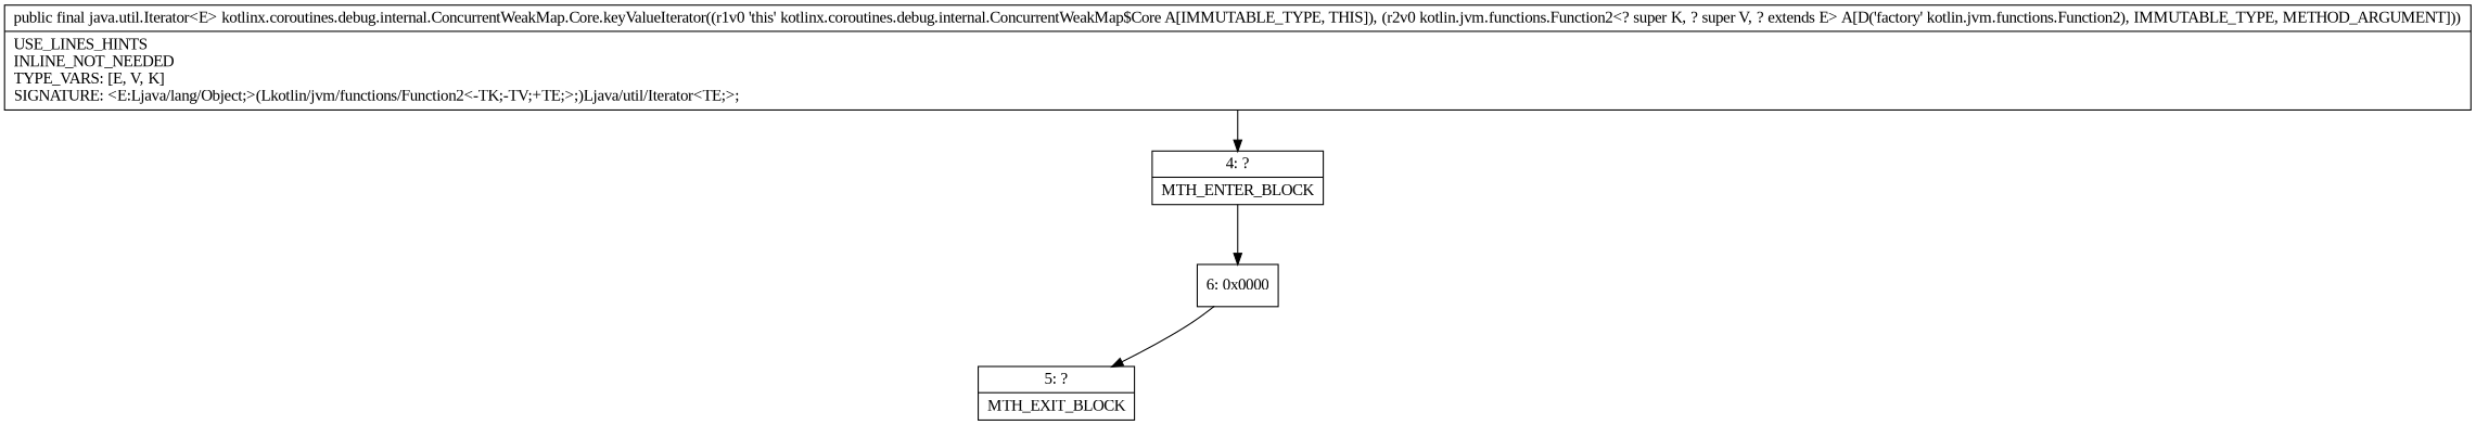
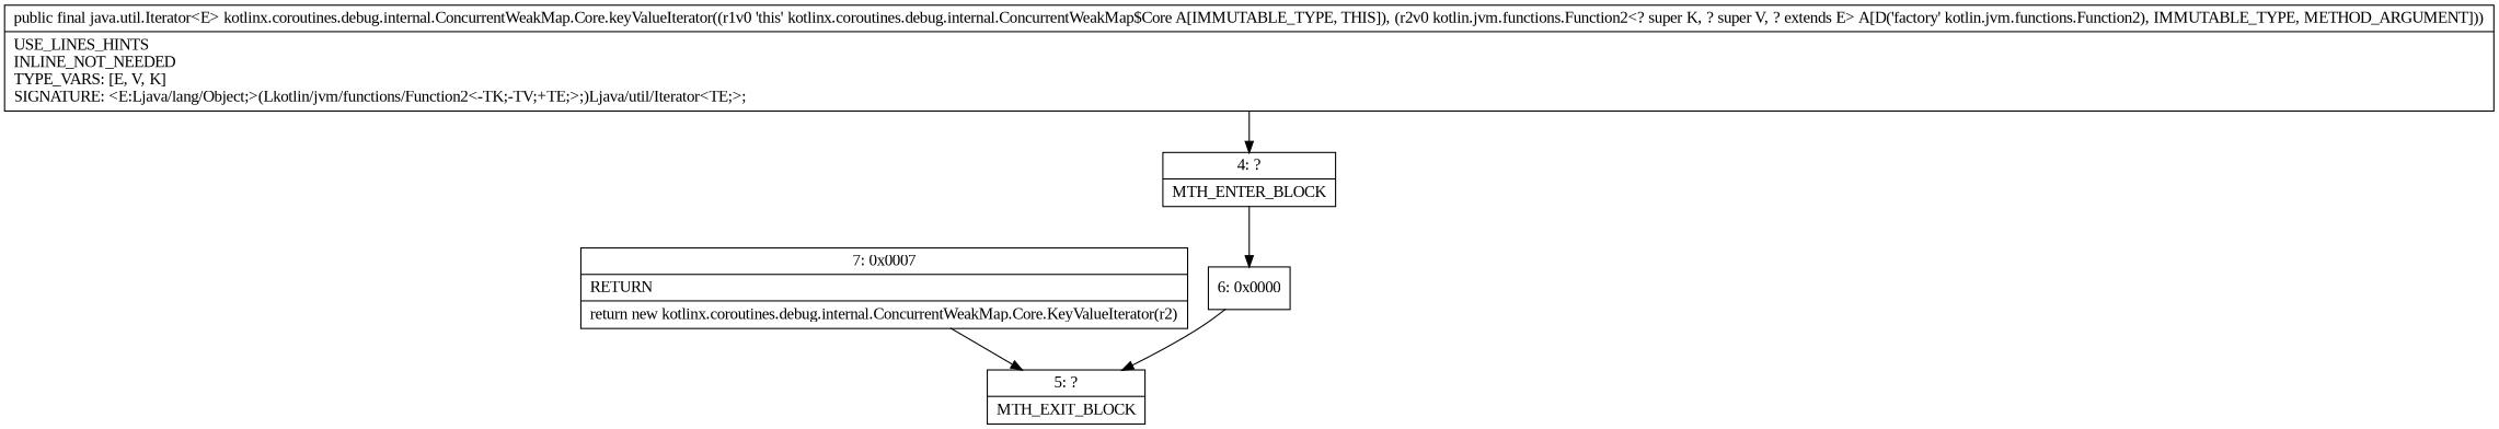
  digraph {
    fontname="Liberation Serif"
    node [fontname="Liberation Serif" shape=record]
    edge [fontname="Liberation Serif"]
    n1 [label="{4\:\ ?|MTH_ENTER_BLOCK\l}"]
    n2 [label="{6\:\ 0x0000}"]
    n3 [label="{5\:\ ?|MTH_EXIT_BLOCK\l}"]
+   n4 [label="{7\:\ 0x0007|RETURN\l|return new kotlinx.coroutines.debug.internal.ConcurrentWeakMap.Core.KeyValueIterator(r2)\l}"]
    n5 [label="{public final java.util.Iterator\<E\> kotlinx.coroutines.debug.internal.ConcurrentWeakMap.Core.keyValueIterator((r1v0 'this' kotlinx.coroutines.debug.internal.ConcurrentWeakMap$Core A[IMMUTABLE_TYPE, THIS]), (r2v0 kotlin.jvm.functions.Function2\<? super K, ? super V, ? extends E\> A[D('factory' kotlin.jvm.functions.Function2), IMMUTABLE_TYPE, METHOD_ARGUMENT]))  | USE_LINES_HINTS\lINLINE_NOT_NEEDED\lTYPE_VARS: [E, V, K]\lSIGNATURE: \<E:Ljava\/lang\/Object;\>(Lkotlin\/jvm\/functions\/Function2\<\-TK;\-TV;+TE;\>;)Ljava\/util\/Iterator\<TE;\>;\l}"]
    n1 -> n2
    n2 -> n3
+   n4 -> n3
    n5 -> n1
  }
